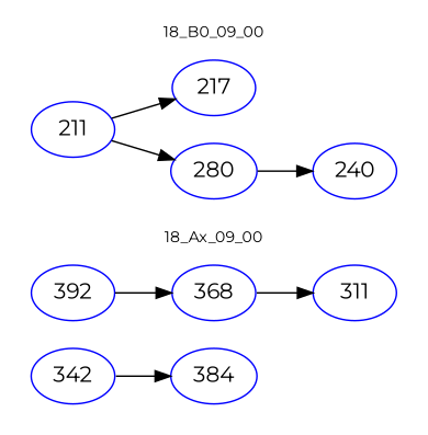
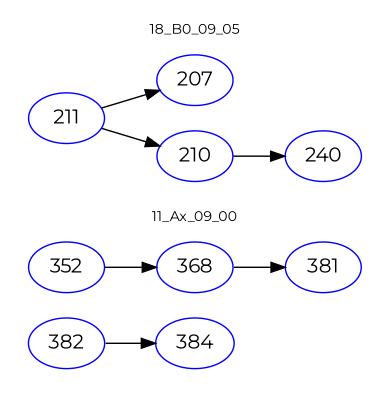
  digraph {
    fontname=Montserrat
    rankdir=LR
    node [color=blue fontname=Montserrat]
    edge [color=black fontname=Montserrat]
-   n1 [label=392]
-   n2 [label=342]
+   n1 [label=352]
+   n2 [label=382]
    n3 [label=368]
    n4 [label=384]
-   n5 [label=311]
+   n5 [label=381]
    n6 [label=211]
-   n7 [label=280]
-   n8 [label=217]
+   n7 [label=210]
+   n8 [label=207]
    n9 [label=240]
    subgraph cluster_1 {
      color=white
      fontsize=10
-     label="18_Ax_09_00"
+     label="11_Ax_09_00"
      n1
      n2
      n3
      n4
      n5
    }
    subgraph cluster_2 {
      color=white
      fontsize=10
-     label="18_B0_09_00"
+     label="18_B0_09_05"
      n6
      n7
      n8
      n9
    }
    n1 -> n3
    n2 -> n4
    n3 -> n5
    n6 -> n7
    n6 -> n8
    n7 -> n9
  }
